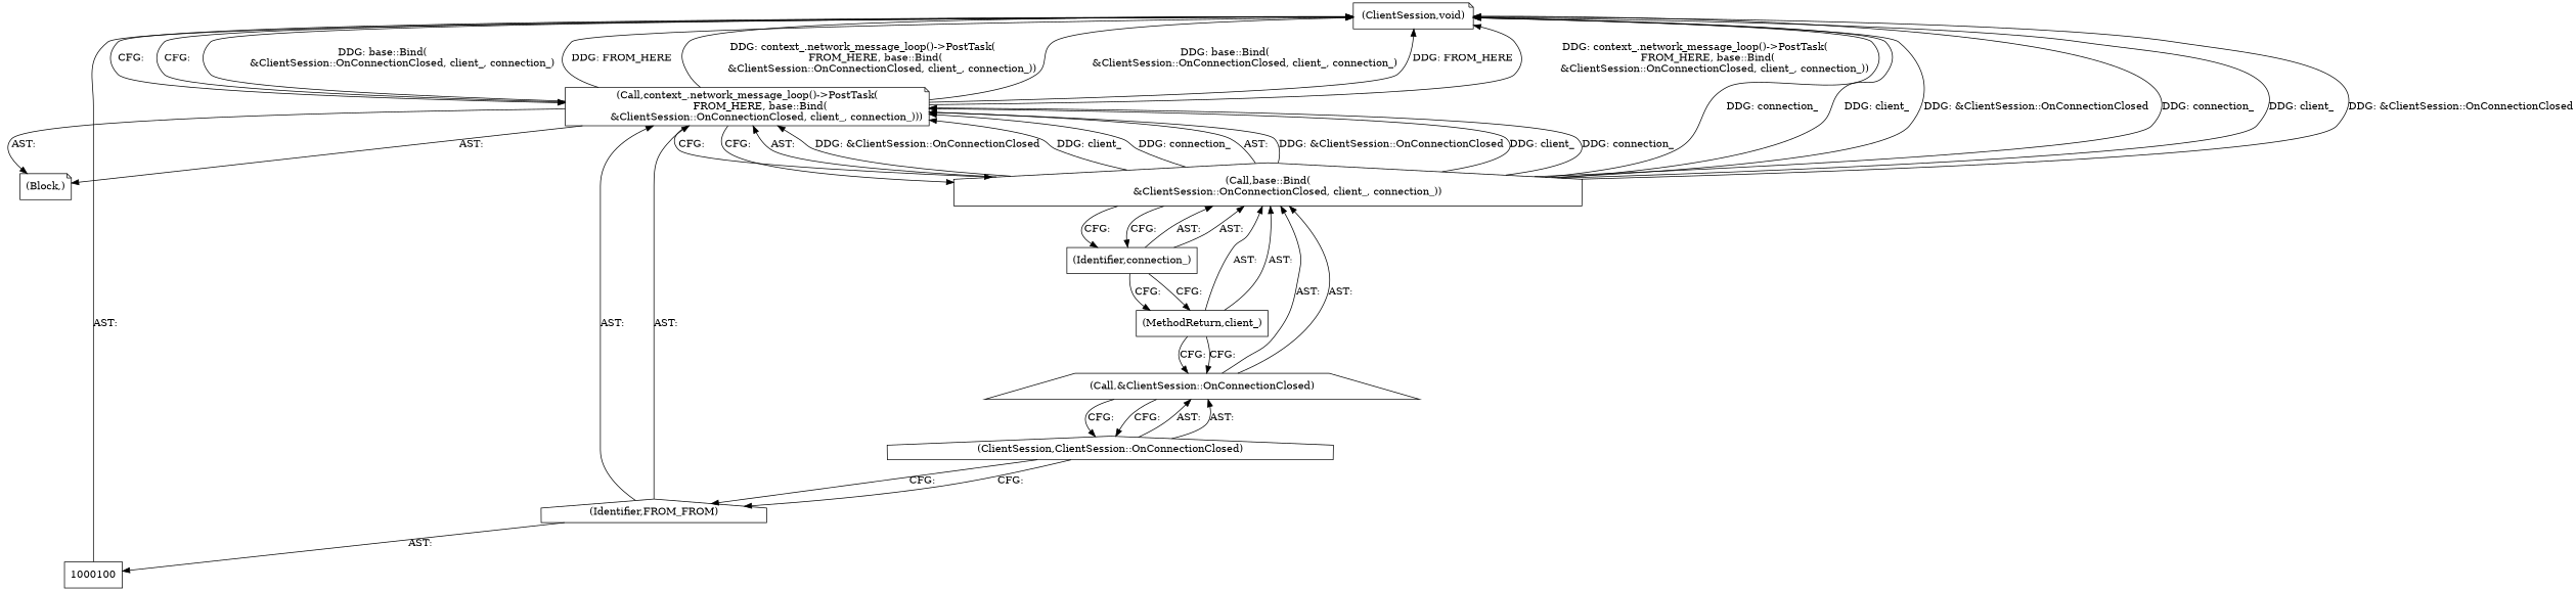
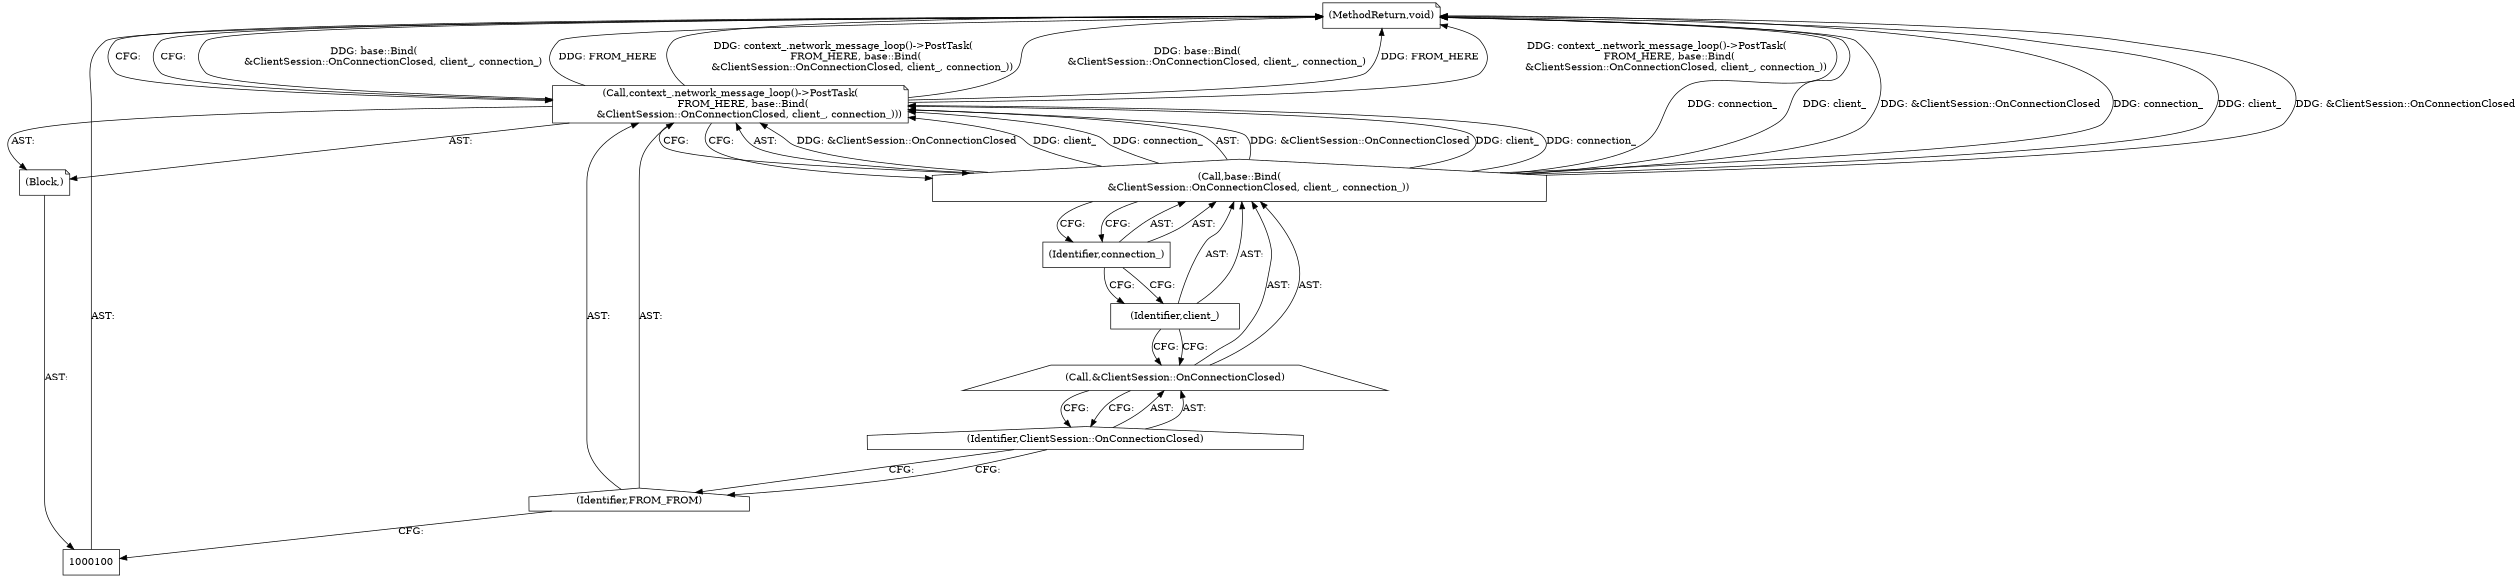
  digraph {
    node [shape=note]
-   n1 [label="(ClientSession,void)"]
+   n1 [label="(MethodReturn,void)"]
    n2 [label="(Call,context_.network_message_loop()->PostTask(\n        FROM_HERE, base::Bind(\n            &ClientSession::OnConnectionClosed, client_, connection_)))"]
    n3 [label="(Block,)"]
    n4 [label="(Call,base::Bind(\n            &ClientSession::OnConnectionClosed, client_, connection_))" shape=house]
    1000100 [shape=box]
    n6 [label="(Identifier,connection_)" shape=box]
-   n7 [label="(MethodReturn,client_)" shape=box]
+   n7 [label="(Identifier,client_)" shape=box]
    n8 [label="(Identifier,FROM_FROM)" shape=house]
    n9 [label="(Call,&ClientSession::OnConnectionClosed)" shape=trapezium]
-   n10 [label="(ClientSession,ClientSession::OnConnectionClosed)" shape=house]
+   n10 [label="(Identifier,ClientSession::OnConnectionClosed)" shape=house]
    n1 -> n2 [label="CFG: "]
    n1 -> n2 [label="CFG: "]
    n2 -> n1 [label="DDG: base::Bind(\n            &ClientSession::OnConnectionClosed, client_, connection_)"]
    n2 -> n1 [label="DDG: FROM_HERE"]
    n2 -> n1 [label="DDG: context_.network_message_loop()->PostTask(\n        FROM_HERE, base::Bind(\n            &ClientSession::OnConnectionClosed, client_, connection_))"]
    n2 -> n1 [label="DDG: base::Bind(\n            &ClientSession::OnConnectionClosed, client_, connection_)"]
    n2 -> n1 [label="DDG: FROM_HERE"]
    n2 -> n1 [label="DDG: context_.network_message_loop()->PostTask(\n        FROM_HERE, base::Bind(\n            &ClientSession::OnConnectionClosed, client_, connection_))"]
    n2 -> n3 [label="AST: "]
    n2 -> n3 [label="AST: "]
    n2 -> n4 [label="CFG: "]
    n2 -> n4 [label="CFG: "]
+   n3 -> 1000100 [label="AST: "]
    n4 -> n1 [label="DDG: connection_"]
    n4 -> n1 [label="DDG: client_"]
    n4 -> n1 [label="DDG: &ClientSession::OnConnectionClosed"]
    n4 -> n1 [label="DDG: connection_"]
    n4 -> n1 [label="DDG: client_"]
    n4 -> n1 [label="DDG: &ClientSession::OnConnectionClosed"]
    n4 -> n2 [label="AST: "]
    n4 -> n2 [label="DDG: &ClientSession::OnConnectionClosed"]
    n4 -> n2 [label="DDG: client_"]
    n4 -> n2 [label="DDG: connection_"]
    n4 -> n2 [label="AST: "]
    n4 -> n2 [label="DDG: &ClientSession::OnConnectionClosed"]
    n4 -> n2 [label="DDG: client_"]
    n4 -> n2 [label="DDG: connection_"]
    n4 -> n6 [label="CFG: "]
    n4 -> n6 [label="CFG: "]
    1000100 -> n1 [label="AST: "]
    n6 -> n4 [label="AST: "]
    n6 -> n4 [label="AST: "]
    n6 -> n7 [label="CFG: "]
    n6 -> n7 [label="CFG: "]
    n7 -> n4 [label="AST: "]
    n7 -> n4 [label="AST: "]
    n7 -> n9 [label="CFG: "]
    n7 -> n9 [label="CFG: "]
    n8 -> n2 [label="AST: "]
    n8 -> n2 [label="AST: "]
-   n8 -> 1000100 [label="AST: "]
+   n8 -> 1000100 [label="CFG: "]
    n9 -> n4 [label="AST: "]
    n9 -> n4 [label="AST: "]
    n9 -> n10 [label="CFG: "]
    n9 -> n10 [label="CFG: "]
    n10 -> n8 [label="CFG: "]
    n10 -> n8 [label="CFG: "]
    n10 -> n9 [label="AST: "]
    n10 -> n9 [label="AST: "]
  }
